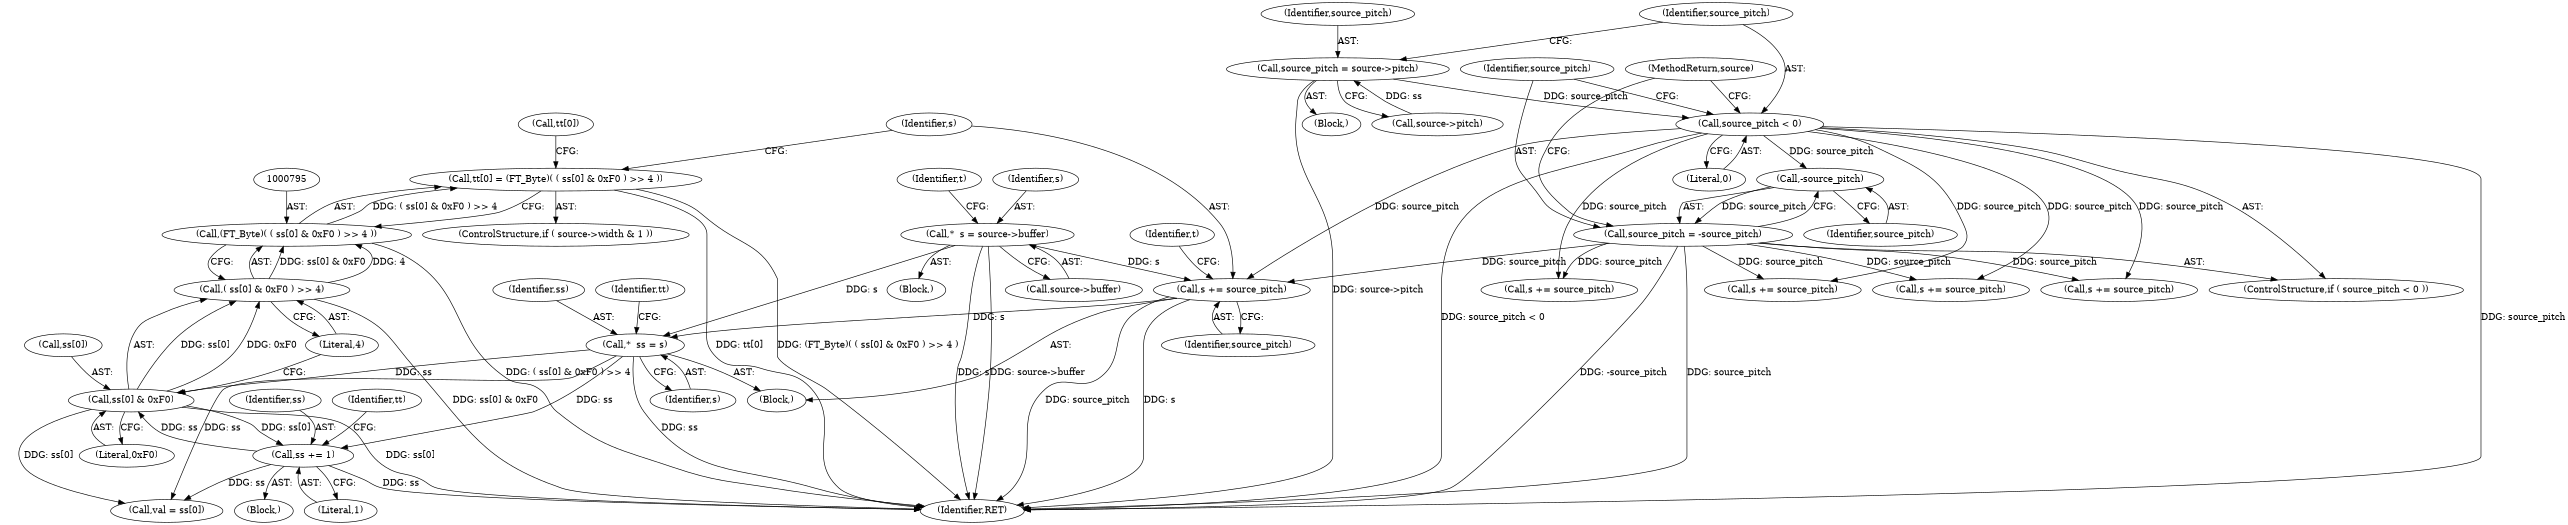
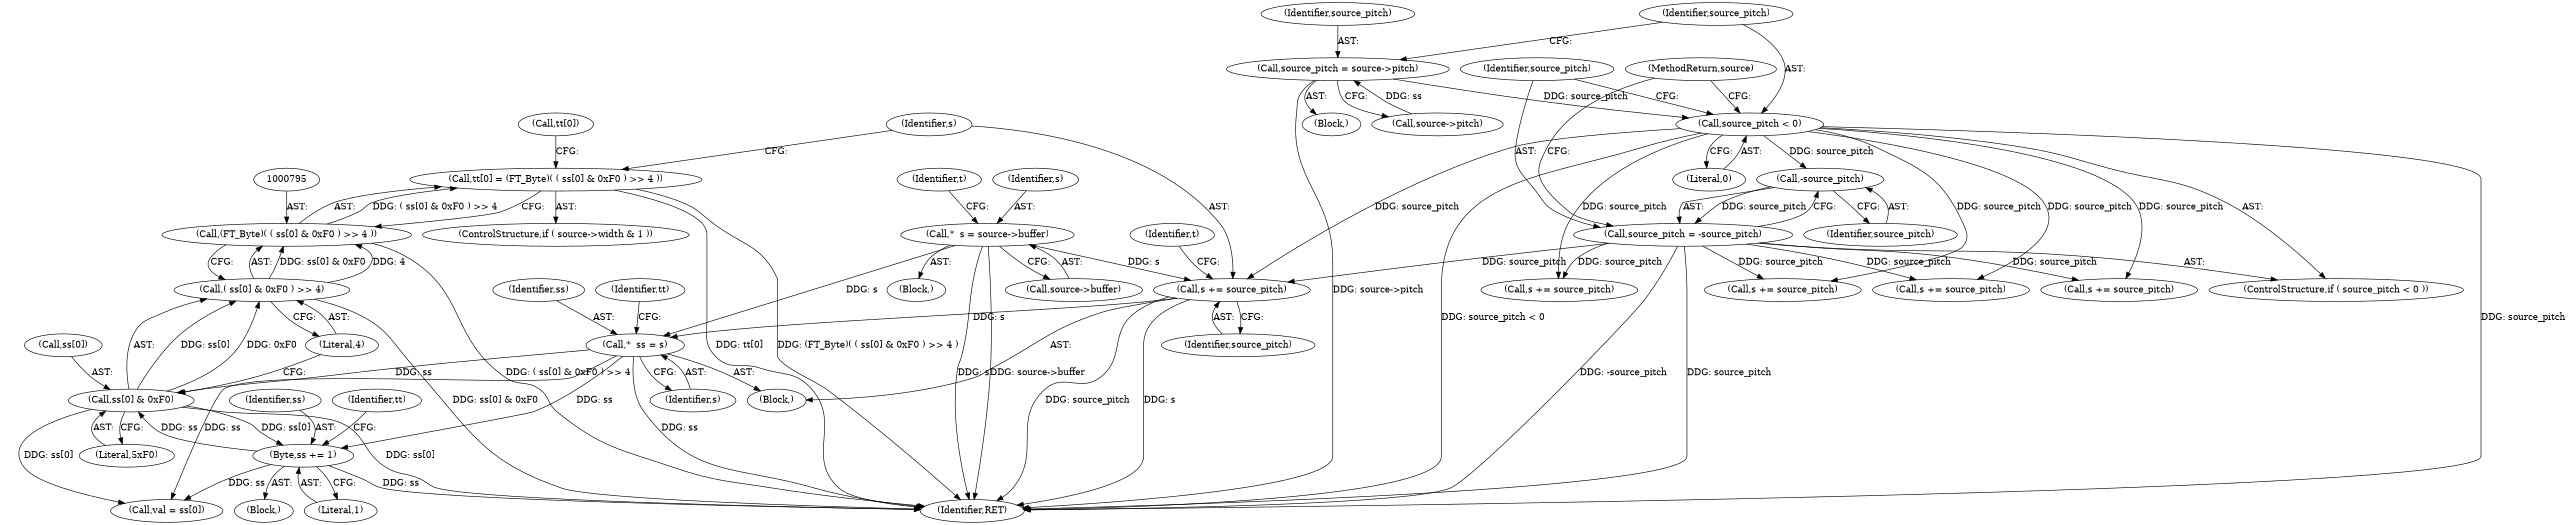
  digraph {
    n1 [label="(Call,tt[0] = (FT_Byte)( ( ss[0] & 0xF0 ) >> 4 ))"]
    n2 [label="(Call,(FT_Byte)( ( ss[0] & 0xF0 ) >> 4 ))"]
    n3 [label="(Identifier,RET)"]
    n4 [label="(ControlStructure,if ( source->width & 1 ))"]
    n5 [label="(Call,( ss[0] & 0xF0 ) >> 4)"]
    n6 [label="(Literal,4)"]
    n7 [label="(Call,ss[0] & 0xF0)"]
-   n8 [label="(Call,ss += 1)"]
-   n9 [label="(Literal,0xF0)"]
+   n8 [label="(Byte,ss += 1)"]
+   n9 [label="(Literal,5xF0)"]
    n10 [label="(Call,val = ss[0])"]
    n11 [label="(Block,)"]
    n12 [label="(Literal,1)"]
    n13 [label="(Call,*  ss = s)"]
    n14 [label="(Identifier,s)"]
    n15 [label="(Block,)"]
    n16 [label="(Call,*  s = source->buffer)"]
    n17 [label="(Call,s += source_pitch)"]
    n18 [label="(Block,)"]
    n19 [label="(Call,source->buffer)"]
    n20 [label="(Identifier,source_pitch)"]
    n21 [label="(Call,source_pitch < 0)"]
    n22 [label="(Call,-source_pitch)"]
    n23 [label="(ControlStructure,if ( source_pitch < 0 ))"]
    n24 [label="(Literal,0)"]
    n25 [label="(Call,s += source_pitch)"]
    n26 [label="(Call,s += source_pitch)"]
    n27 [label="(Call,s += source_pitch)"]
    n28 [label="(Call,s += source_pitch)"]
    n29 [label="(Call,source_pitch = -source_pitch)"]
    n30 [label="(Identifier,source_pitch)"]
    n31 [label="(Call,source_pitch = source->pitch)"]
    n32 [label="(Block,)"]
    n33 [label="(Call,source->pitch)"]
    n34 [label="(Call,tt[0])"]
    n35 [label="(Identifier,ss)"]
    n36 [label="(Identifier,tt)"]
    n37 [label="(Identifier,s)"]
    n38 [label="(Call,ss[0])"]
    n39 [label="(Identifier,s)"]
    n40 [label="(Identifier,ss)"]
    n41 [label="(Identifier,source_pitch)"]
    n42 [label="(Identifier,tt)"]
    n43 [label="(MethodReturn,source)"]
    n44 [label="(Identifier,source_pitch)"]
    n45 [label="(Identifier,t)"]
    n46 [label="(Identifier,t)"]
    n47 [label="(Identifier,source_pitch)"]
    1000795
    n1 -> n2 [label="CFG: "]
    n1 -> n3 [label="DDG: tt[0]"]
    n1 -> n3 [label="DDG: (FT_Byte)( ( ss[0] & 0xF0 ) >> 4 )"]
    n1 -> n4 [label="AST: "]
    n2 -> n1 [label="AST: "]
    n2 -> n1 [label="DDG: ( ss[0] & 0xF0 ) >> 4"]
    n2 -> n3 [label="DDG: ( ss[0] & 0xF0 ) >> 4"]
    n2 -> n5 [label="CFG: "]
    n5 -> n2 [label="AST: "]
    n5 -> n2 [label="DDG: ss[0] & 0xF0"]
    n5 -> n2 [label="DDG: 4"]
    n5 -> n3 [label="DDG: ss[0] & 0xF0"]
    n5 -> n6 [label="CFG: "]
    n6 -> n5 [label="AST: "]
    n6 -> n7 [label="CFG: "]
    n7 -> n3 [label="DDG: ss[0]"]
    n7 -> n5 [label="AST: "]
    n7 -> n5 [label="DDG: ss[0]"]
    n7 -> n5 [label="DDG: 0xF0"]
    n7 -> n8 [label="DDG: ss[0]"]
    n7 -> n9 [label="CFG: "]
    n7 -> n10 [label="DDG: ss[0]"]
    n8 -> n3 [label="DDG: ss"]
    n8 -> n7 [label="DDG: ss"]
    n8 -> n10 [label="DDG: ss"]
    n8 -> n11 [label="AST: "]
    n8 -> n12 [label="CFG: "]
    n9 -> n7 [label="AST: "]
    n12 -> n8 [label="AST: "]
    n13 -> n3 [label="DDG: ss"]
    n13 -> n7 [label="DDG: ss"]
    n13 -> n8 [label="DDG: ss"]
    n13 -> n10 [label="DDG: ss"]
    n13 -> n14 [label="CFG: "]
    n13 -> n15 [label="AST: "]
    n14 -> n13 [label="AST: "]
    n16 -> n3 [label="DDG: s"]
    n16 -> n3 [label="DDG: source->buffer"]
    n16 -> n13 [label="DDG: s"]
    n16 -> n17 [label="DDG: s"]
    n16 -> n18 [label="AST: "]
    n16 -> n19 [label="CFG: "]
    n17 -> n3 [label="DDG: source_pitch"]
    n17 -> n3 [label="DDG: s"]
    n17 -> n13 [label="DDG: s"]
    n17 -> n15 [label="AST: "]
    n17 -> n20 [label="CFG: "]
    n19 -> n16 [label="AST: "]
    n20 -> n17 [label="AST: "]
    n21 -> n3 [label="DDG: source_pitch < 0"]
    n21 -> n3 [label="DDG: source_pitch"]
    n21 -> n17 [label="DDG: source_pitch"]
    n21 -> n22 [label="DDG: source_pitch"]
    n21 -> n23 [label="AST: "]
    n21 -> n24 [label="CFG: "]
    n21 -> n25 [label="DDG: source_pitch"]
    n21 -> n26 [label="DDG: source_pitch"]
    n21 -> n27 [label="DDG: source_pitch"]
    n21 -> n28 [label="DDG: source_pitch"]
    n22 -> n29 [label="AST: "]
    n22 -> n29 [label="DDG: source_pitch"]
    n22 -> n30 [label="CFG: "]
    n24 -> n21 [label="AST: "]
    n29 -> n3 [label="DDG: -source_pitch"]
    n29 -> n3 [label="DDG: source_pitch"]
    n29 -> n17 [label="DDG: source_pitch"]
    n29 -> n22 [label="CFG: "]
    n29 -> n23 [label="AST: "]
    n29 -> n25 [label="DDG: source_pitch"]
    n29 -> n26 [label="DDG: source_pitch"]
    n29 -> n27 [label="DDG: source_pitch"]
    n29 -> n28 [label="DDG: source_pitch"]
    n30 -> n22 [label="AST: "]
    n31 -> n3 [label="DDG: source->pitch"]
    n31 -> n21 [label="DDG: source_pitch"]
    n31 -> n32 [label="AST: "]
    n31 -> n33 [label="CFG: "]
    n33 -> n31 [label="DDG: ss"]
    n34 -> n1 [label="CFG: "]
    n35 -> n13 [label="AST: "]
    n36 -> n13 [label="CFG: "]
    n37 -> n16 [label="AST: "]
    n38 -> n7 [label="AST: "]
    n39 -> n1 [label="CFG: "]
    n39 -> n17 [label="AST: "]
    n40 -> n8 [label="AST: "]
    n41 -> n31 [label="AST: "]
    n42 -> n8 [label="CFG: "]
    n43 -> n21 [label="CFG: "]
    n43 -> n29 [label="CFG: "]
    n44 -> n21 [label="AST: "]
    n44 -> n31 [label="CFG: "]
    n45 -> n16 [label="CFG: "]
    n46 -> n17 [label="CFG: "]
    n47 -> n21 [label="CFG: "]
    n47 -> n29 [label="AST: "]
    1000795 -> n2 [label="AST: "]
  }
